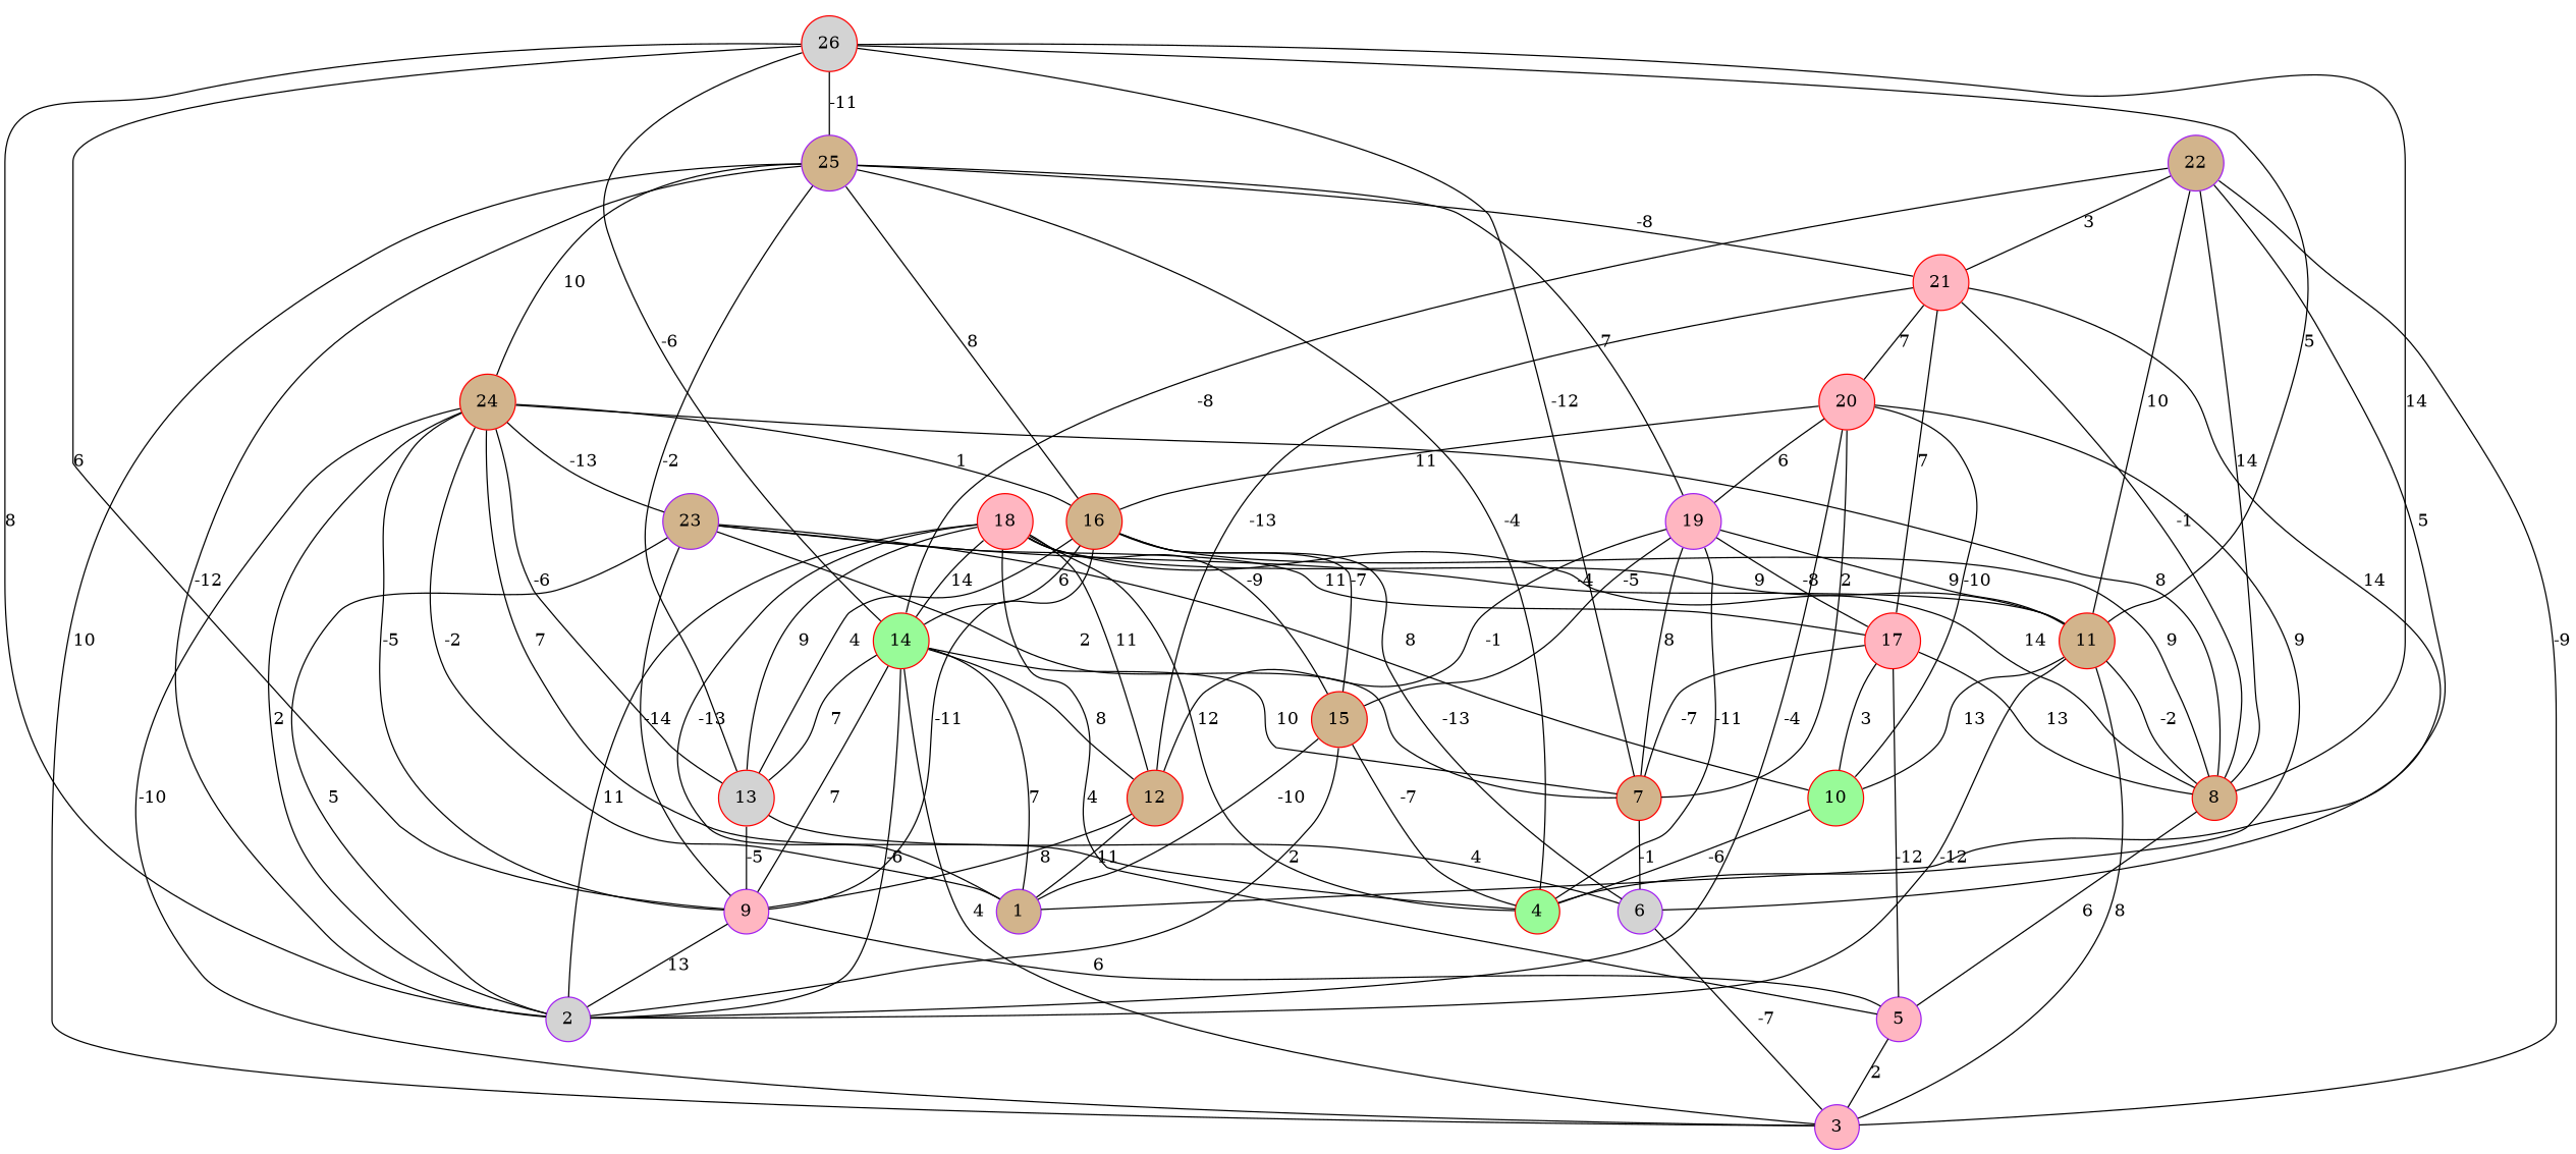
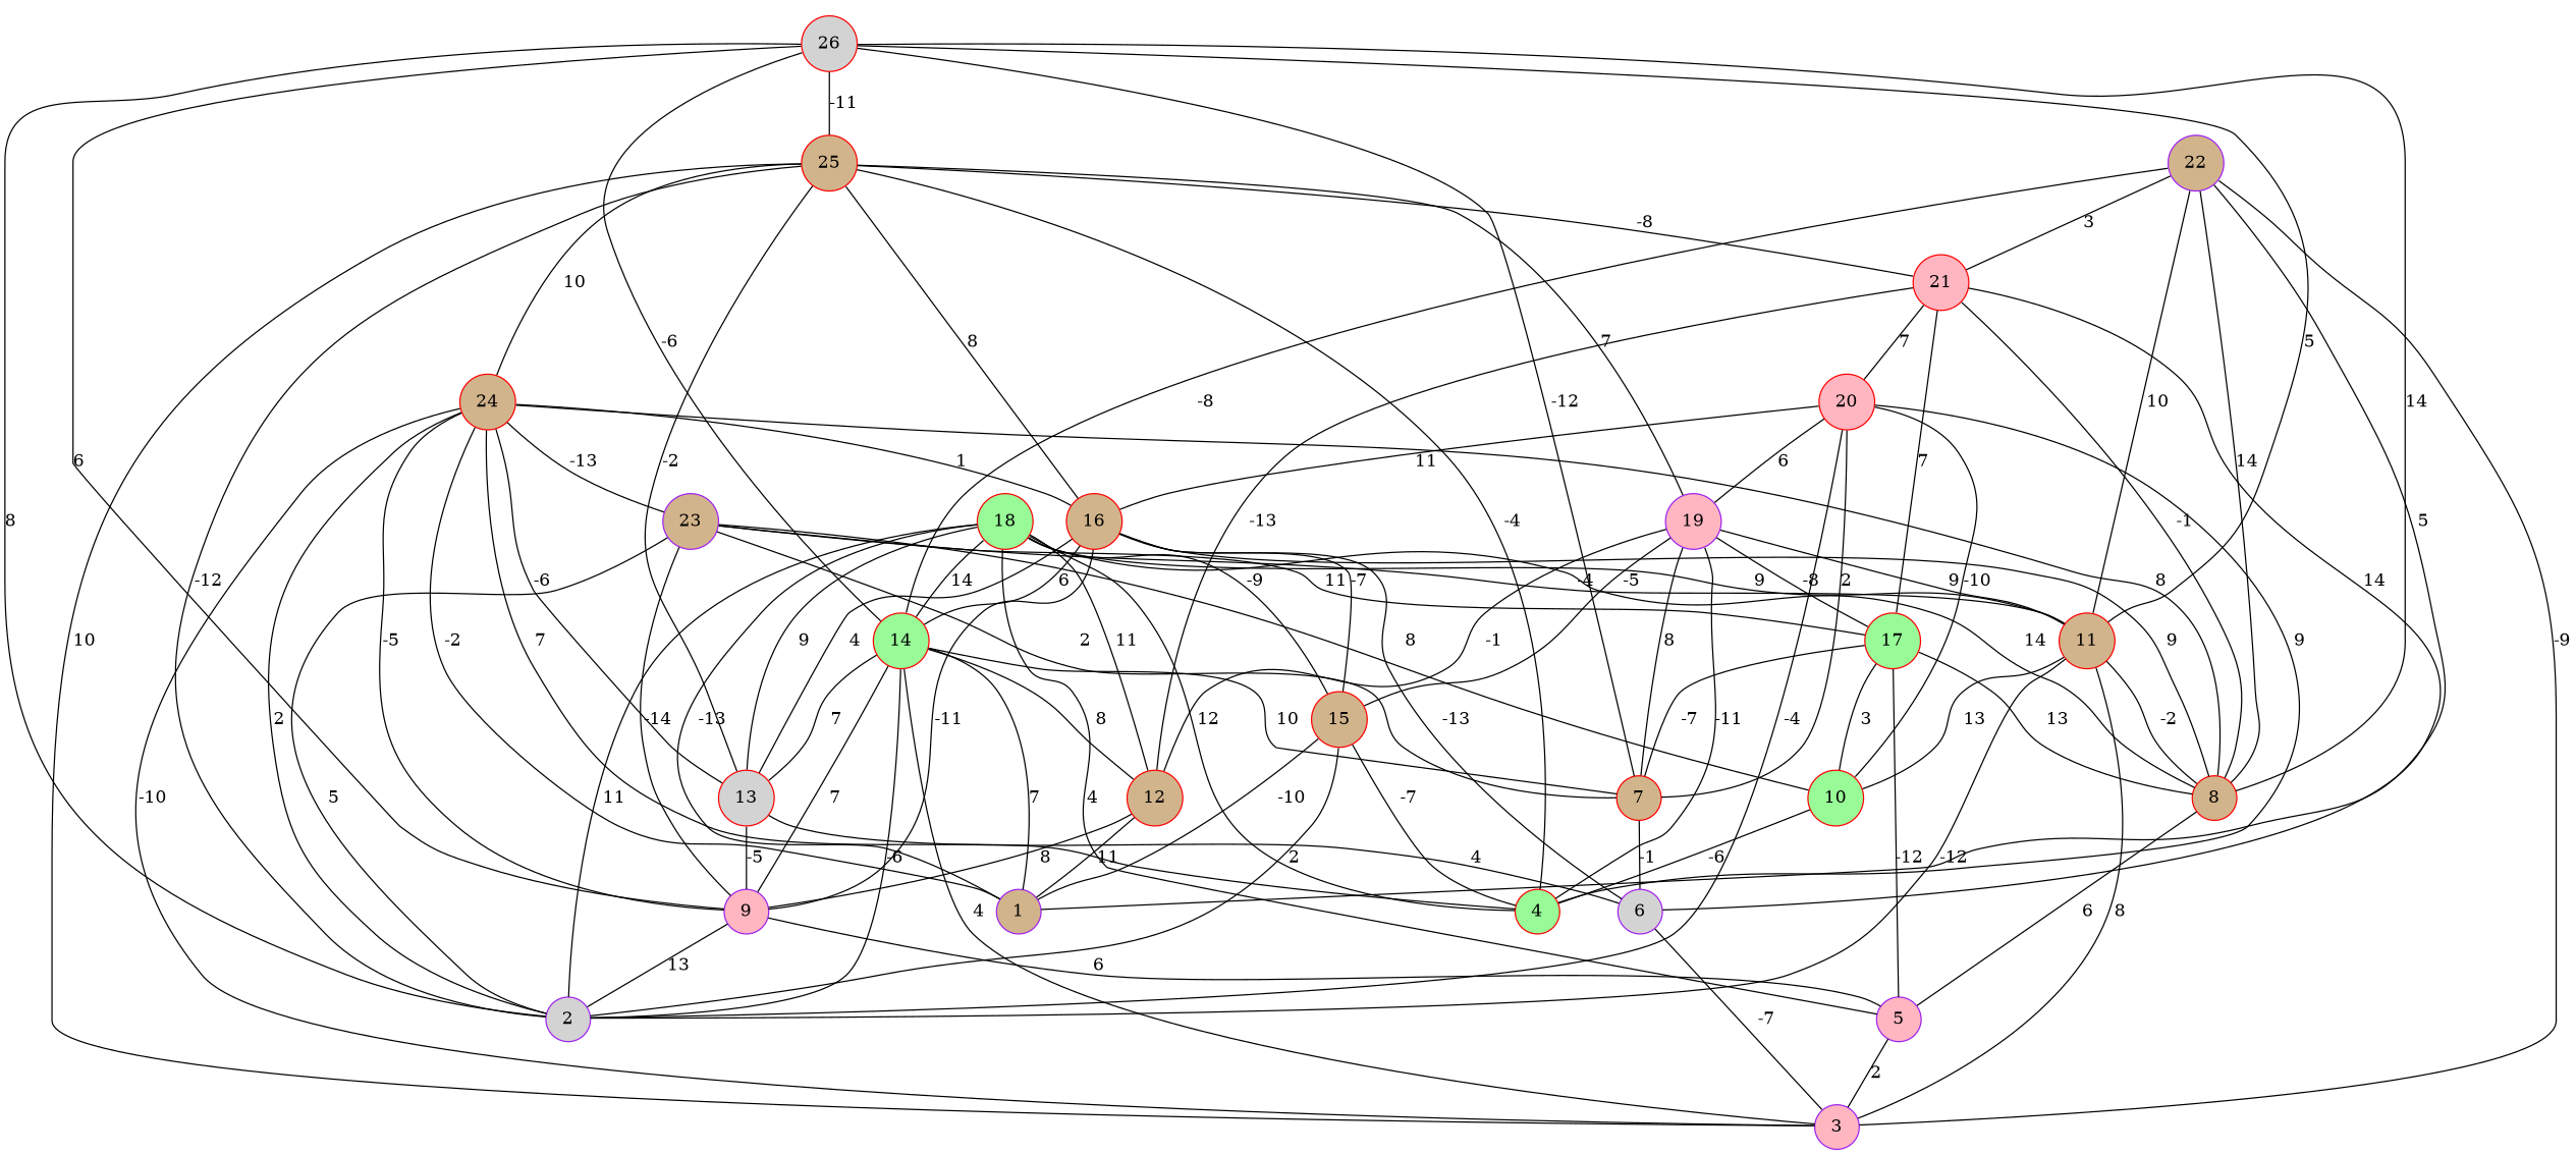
  graph {
    fontname="Helvetica,Arial,sans-serif"
    node [color=red fillcolor=tan shape=circle style=filled]
    26 [fillcolor=lightgrey]
    2 [color=purple fillcolor=lightgrey]
    7
    8
    9 [color=purple fillcolor=lightpink]
    11
    14 [fillcolor=palegreen]
-   25 [color=purple]
+   25
    6 [color=purple fillcolor=lightgrey]
    5 [color=purple fillcolor=lightpink]
    3 [color=purple fillcolor=lightpink]
    10 [fillcolor=palegreen]
    13 [fillcolor=lightgrey]
    1 [color=purple]
    12
    4 [fillcolor=palegreen]
    16
    19 [color=purple fillcolor=lightpink]
    21 [fillcolor=lightpink]
    24
    15
-   17 [fillcolor=lightpink]
+   17 [fillcolor=palegreen]
    20 [fillcolor=lightpink]
    23 [color=purple]
    22 [color=purple]
-   18 [fillcolor=lightpink]
+   18 [fillcolor=palegreen]
    26 -- 2 [label=8]
    26 -- 7 [label=-12]
    26 -- 8 [label=14]
    26 -- 9 [label=6]
    26 -- 11 [label=5]
    26 -- 14 [label=-6]
    26 -- 25 [label=-11]
    7 -- 6 [label=-1]
    8 -- 5 [label=6]
    9 -- 2 [label=13]
    9 -- 5 [label=6]
    11 -- 2 [label=-12]
    11 -- 8 [label=-2]
    11 -- 3 [label=8]
    11 -- 10 [label=13]
    14 -- 2 [label=-6]
    14 -- 7 [label=10]
    14 -- 9 [label=7]
    14 -- 3 [label=4]
    14 -- 13 [label=7]
    14 -- 1 [label=7]
    14 -- 12 [label=8]
    25 -- 2 [label=-12]
    25 -- 3 [label=10]
    25 -- 13 [label=-2]
    25 -- 4 [label=-4]
    25 -- 16 [label=8]
    25 -- 19 [label=7]
    25 -- 21 [label=-8]
    25 -- 24 [label=10]
    6 -- 3 [label=-7]
    5 -- 3 [label=2]
    10 -- 4 [label=-6]
    13 -- 9 [label=-5]
    13 -- 6 [label=4]
    12 -- 9 [label=8]
    12 -- 1 [label=11]
    16 -- 8 [label=9]
    16 -- 9 [label=-11]
    16 -- 14 [label=6]
    16 -- 6 [label=-13]
    16 -- 13 [label=4]
    16 -- 15 [label=-7]
    19 -- 7 [label=8]
    19 -- 11 [label=9]
    19 -- 12 [label=-1]
    19 -- 4 [label=-11]
    19 -- 15 [label=-5]
    19 -- 17 [label=-8]
    21 -- 8 [label=-1]
    21 -- 6 [label=14]
    21 -- 12 [label=-13]
    21 -- 17 [label=7]
    21 -- 20 [label=7]
    24 -- 2 [label=2]
    24 -- 8 [label=8]
    24 -- 9 [label=-5]
    24 -- 3 [label=-10]
    24 -- 13 [label=-6]
    24 -- 1 [label=-2]
    24 -- 4 [label=7]
    24 -- 16 [label=1]
    24 -- 23 [label=-13]
    15 -- 2 [label=2]
    15 -- 1 [label=-10]
    15 -- 4 [label=-7]
    17 -- 7 [label=-7]
    17 -- 8 [label=13]
    17 -- 5 [label=-12]
    17 -- 10 [label=3]
    20 -- 2 [label=-4]
    20 -- 7 [label=2]
    20 -- 10 [label=-10]
    20 -- 4 [label=9]
    20 -- 16 [label=11]
    20 -- 19 [label=6]
    23 -- 2 [label=5]
    23 -- 7 [label=2]
    23 -- 9 [label=-14]
    23 -- 11 [label=-4]
    23 -- 10 [label=8]
    23 -- 17 [label=11]
    22 -- 8 [label=14]
    22 -- 11 [label=10]
    22 -- 14 [label=-8]
    22 -- 3 [label=-9]
    22 -- 1 [label=5]
    22 -- 21 [label=3]
    18 -- 2 [label=11]
    18 -- 8 [label=14]
    18 -- 11 [label=9]
    18 -- 14 [label=14]
    18 -- 5 [label=4]
    18 -- 13 [label=9]
    18 -- 1 [label=-13]
    18 -- 12 [label=11]
    18 -- 4 [label=12]
    18 -- 15 [label=-9]
  }
